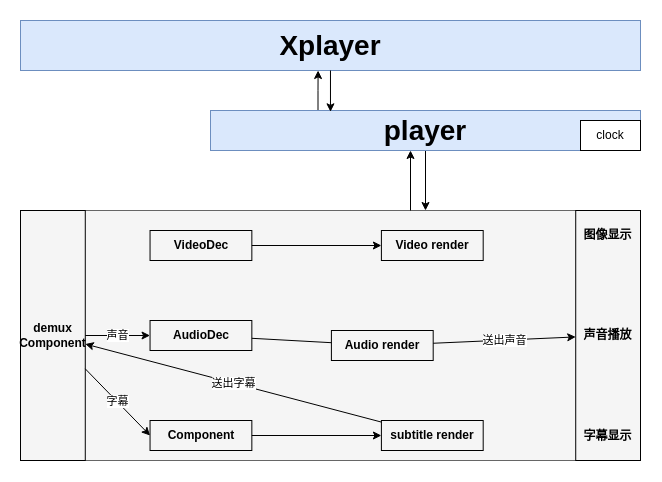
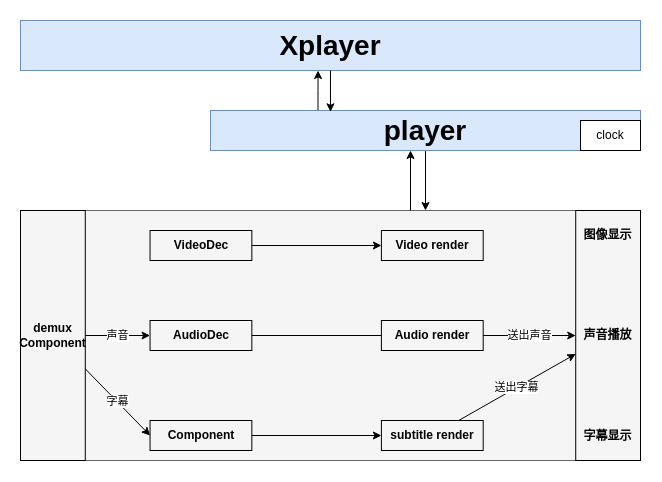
  <mxCell id="0" />
  <mxCell id="1" parent="0" />
  <mxCell id="2" value="" style="group;" vertex="1" connectable="0" parent="1"><mxGeometry x="20" y="20" width="620" height="440" as="geometry" /></mxCell>
  <mxCell id="3" value="&lt;p&gt;&lt;b&gt;&lt;font style=&quot;font-size: 28px&quot;&gt;Xplayer&lt;/font&gt;&lt;/b&gt;&lt;/p&gt;" style="rounded=0;whiteSpace=wrap;html=1;fillColor=#dae8fc;strokeColor=#6c8ebf;" vertex="1" parent="2"><mxGeometry width="620" height="50" as="geometry" /></mxCell>
  <mxCell id="4" style="edgeStyle=orthogonalEdgeStyle;rounded=0;orthogonalLoop=1;jettySize=auto;html=1;exitX=0.25;exitY=0;exitDx=0;exitDy=0;entryX=0.48;entryY=1;entryDx=0;entryDy=0;entryPerimeter=0;" edge="1" parent="2" source="6" target="3"><mxGeometry relative="1" as="geometry" /></mxCell>
  <mxCell id="5" style="edgeStyle=none;rounded=0;orthogonalLoop=1;jettySize=auto;html=1;" edge="1" parent="2" source="6"><mxGeometry relative="1" as="geometry"><mxPoint x="405" y="190" as="targetPoint" /></mxGeometry></mxCell>
  <mxCell id="6" value="&lt;p&gt;&lt;b&gt;&lt;font style=&quot;font-size: 28px&quot;&gt;player&lt;/font&gt;&lt;/b&gt;&lt;/p&gt;" style="rounded=0;whiteSpace=wrap;html=1;fillColor=#dae8fc;strokeColor=#6c8ebf;" vertex="1" parent="2"><mxGeometry x="190" y="90" width="430" height="40" as="geometry" /></mxCell>
  <mxCell id="7" value="" style="edgeStyle=orthogonalEdgeStyle;rounded=0;orthogonalLoop=1;jettySize=auto;html=1;entryX=0.279;entryY=0.033;entryDx=0;entryDy=0;entryPerimeter=0;" edge="1" parent="2" source="3" target="6"><mxGeometry relative="1" as="geometry" /></mxCell>
  <mxCell id="8" value="clock" style="rounded=0;whiteSpace=wrap;html=1;" vertex="1" parent="2"><mxGeometry x="560" y="100" width="60" height="30" as="geometry" /></mxCell>
  <mxCell id="9" value="" style="group;fillColor=#f5f5f5;strokeColor=#666666;fontColor=#333333;" vertex="1" connectable="0" parent="2"><mxGeometry y="190" width="620" height="250" as="geometry" /></mxCell>
  <mxCell id="10" value="&lt;b&gt;demux&lt;br&gt;Component&lt;/b&gt;" style="rounded=0;whiteSpace=wrap;html=1;fillColor=none;" vertex="1" parent="9"><mxGeometry width="64.776" height="250" as="geometry" /></mxCell>
  <mxCell id="11" value="VideoDec" style="rounded=0;whiteSpace=wrap;html=1;fillColor=none;fontStyle=1" vertex="1" parent="9"><mxGeometry x="129.552" y="20" width="101.791" height="30" as="geometry" /></mxCell>
  <mxCell id="12" value="AudioDec" style="rounded=0;whiteSpace=wrap;html=1;fillColor=none;fontStyle=1" vertex="1" parent="9"><mxGeometry x="129.552" y="110" width="101.791" height="30" as="geometry" /></mxCell>
  <mxCell id="13" value="声音" style="edgeStyle=none;rounded=0;orthogonalLoop=1;jettySize=auto;html=1;" edge="1" parent="9" source="10" target="12"><mxGeometry relative="1" as="geometry" /></mxCell>
  <mxCell id="14" value="Component" style="rounded=0;whiteSpace=wrap;html=1;fillColor=none;fontStyle=1" vertex="1" parent="9"><mxGeometry x="129.552" y="210" width="101.791" height="30" as="geometry" /></mxCell>
  <mxCell id="15" value="字幕" style="edgeStyle=none;rounded=0;orthogonalLoop=1;jettySize=auto;html=1;entryX=0;entryY=0.5;entryDx=0;entryDy=0;" edge="1" parent="9" source="10" target="14"><mxGeometry relative="1" as="geometry" /></mxCell>
  <mxCell id="16" value="Video render" style="rounded=0;whiteSpace=wrap;html=1;fillColor=none;fontStyle=1" vertex="1" parent="9"><mxGeometry x="360.896" y="20" width="101.791" height="30" as="geometry" /></mxCell>
  <mxCell id="17" style="edgeStyle=none;rounded=0;orthogonalLoop=1;jettySize=auto;html=1;" edge="1" parent="9" source="11" target="16"><mxGeometry relative="1" as="geometry" /></mxCell>
- <mxCell id="18" value="Audio render" style="rounded=0;whiteSpace=wrap;html=1;fillColor=none;fontStyle=1" vertex="1" parent="9"><mxGeometry x="310.896" y="120" width="101.791" height="30" as="geometry" /></mxCell>
+ <mxCell id="18" value="Audio render" style="rounded=0;whiteSpace=wrap;html=1;fillColor=none;fontStyle=1" vertex="1" parent="9"><mxGeometry x="360.896" y="110" width="101.791" height="30" as="geometry" /></mxCell>
  <mxCell id="19" style="edgeStyle=none;rounded=0;orthogonalLoop=1;jettySize=auto;html=1;endArrow=none;" edge="1" parent="9" source="12" target="18"><mxGeometry relative="1" as="geometry" /></mxCell>
  <mxCell id="20" value="subtitle render" style="rounded=0;whiteSpace=wrap;html=1;fillColor=none;fontStyle=1" vertex="1" parent="9"><mxGeometry x="360.896" y="210" width="101.791" height="30" as="geometry" /></mxCell>
  <mxCell id="21" style="edgeStyle=none;rounded=0;orthogonalLoop=1;jettySize=auto;html=1;" edge="1" parent="9" source="14" target="20"><mxGeometry relative="1" as="geometry" /></mxCell>
  <mxCell id="22" value="&lt;b&gt;图像显示&lt;br&gt;&lt;br&gt;&lt;br&gt;&lt;br&gt;&lt;br&gt;&lt;br&gt;&lt;br&gt;声音播放&lt;br&gt;&lt;br&gt;&lt;br&gt;&lt;br&gt;&lt;br&gt;&lt;br&gt;&lt;br&gt;字幕显示&lt;br&gt;&lt;/b&gt;" style="rounded=0;whiteSpace=wrap;html=1;fillColor=none;" vertex="1" parent="9"><mxGeometry x="555.224" width="64.776" height="250" as="geometry" /></mxCell>
  <mxCell id="23" value="送出声音" style="edgeStyle=none;rounded=0;orthogonalLoop=1;jettySize=auto;html=1;" edge="1" parent="9" source="18" target="22"><mxGeometry relative="1" as="geometry" /></mxCell>
- <mxCell id="24" value="送出字幕" style="edgeStyle=none;rounded=0;orthogonalLoop=1;jettySize=auto;html=1;" edge="1" parent="9" source="20" target="10"><mxGeometry relative="1" as="geometry" /></mxCell>
+ <mxCell id="24" value="送出字幕" style="edgeStyle=none;rounded=0;orthogonalLoop=1;jettySize=auto;html=1;" edge="1" parent="9" source="20" target="22"><mxGeometry relative="1" as="geometry" /></mxCell>
  <mxCell id="25" style="edgeStyle=none;rounded=0;orthogonalLoop=1;jettySize=auto;html=1;startArrow=classic;startFill=1;endArrow=none;endFill=0;" edge="1" parent="2"><mxGeometry relative="1" as="geometry"><mxPoint x="390" y="190" as="targetPoint" /><mxPoint x="390" y="130" as="sourcePoint" /></mxGeometry></mxCell>
